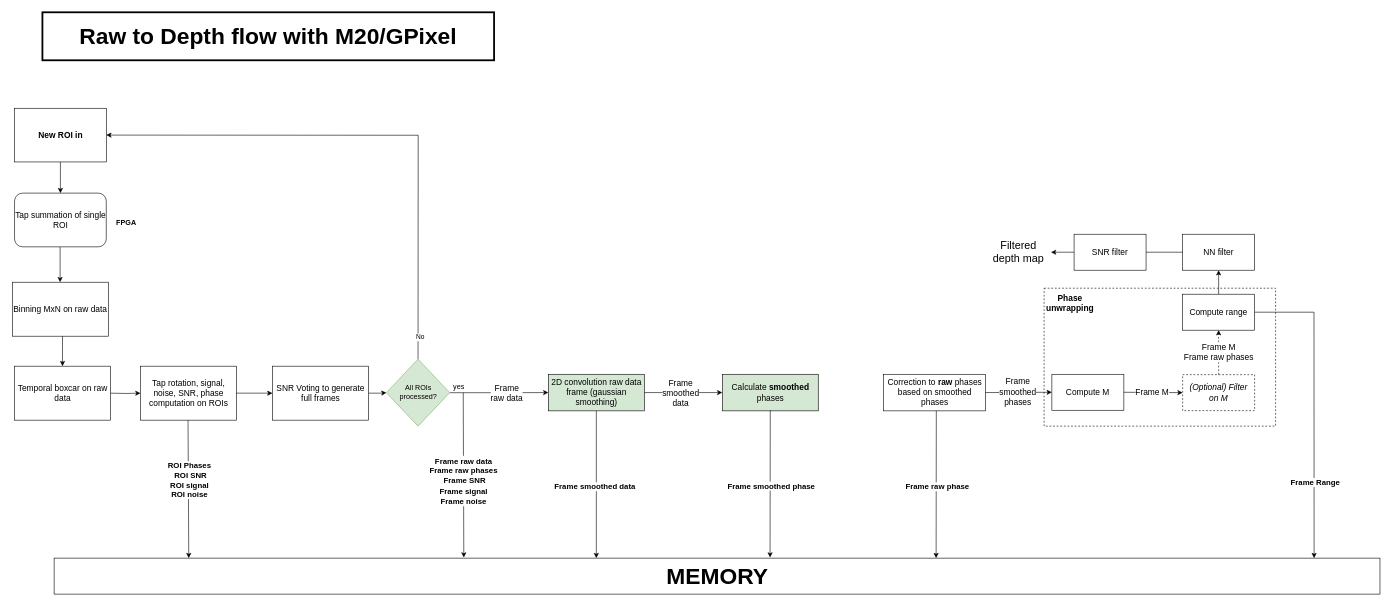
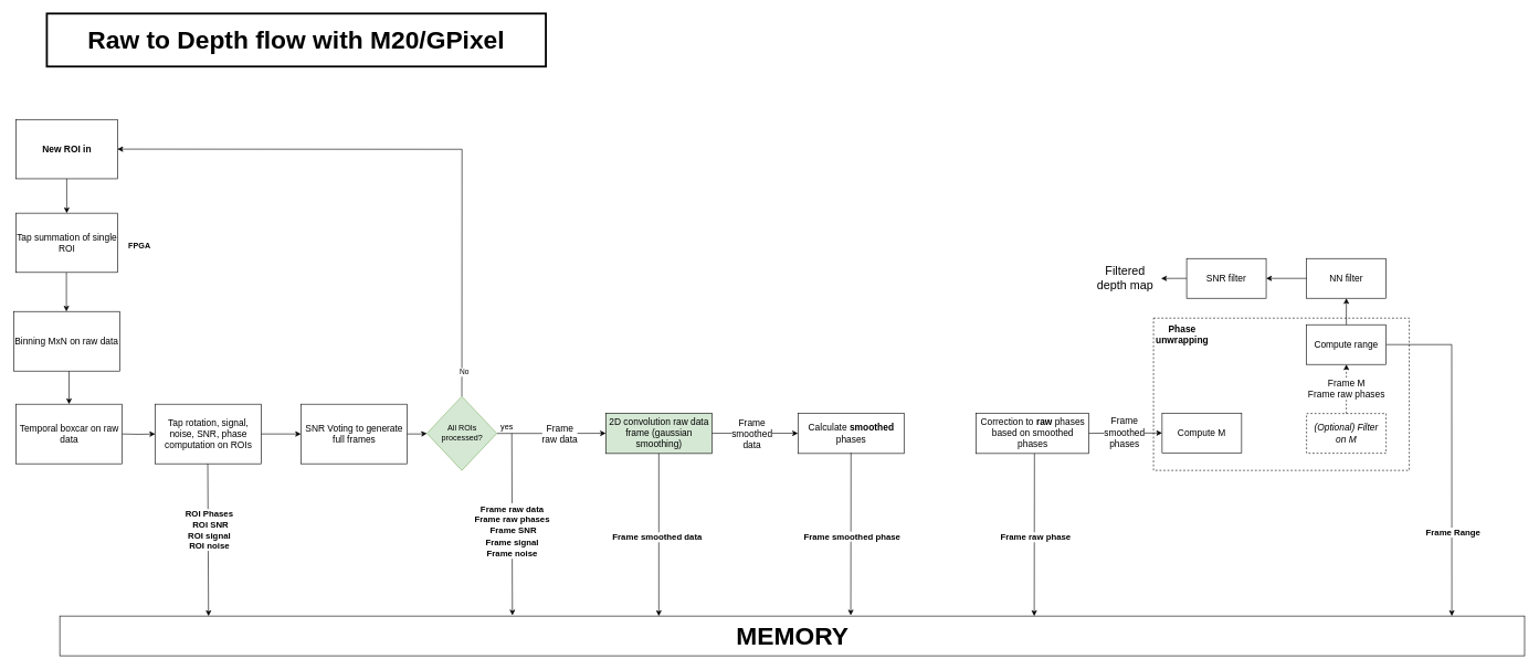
  <mxCell id="0" />
  <mxCell id="1" parent="0" />
  <mxCell id="2" value="" style="edgeStyle=orthogonalEdgeStyle;rounded=0;orthogonalLoop=1;jettySize=auto;html=1;" parent="1" source="3" target="5" edge="1"><mxGeometry relative="1" as="geometry" /></mxCell>
  <mxCell id="3" value="&lt;b style=&quot;font-size: 14px&quot;&gt;New ROI in&lt;/b&gt;" style="rounded=0;whiteSpace=wrap;html=1;" parent="1" vertex="1"><mxGeometry x="23.5" y="180" width="153" height="89.5" as="geometry" /></mxCell>
  <mxCell id="4" value="" style="edgeStyle=orthogonalEdgeStyle;rounded=0;orthogonalLoop=1;jettySize=auto;html=1;entryX=0.475;entryY=0;entryDx=0;entryDy=0;entryPerimeter=0;" parent="1" source="5" edge="1"><mxGeometry relative="1" as="geometry"><mxPoint x="99.5" y="470" as="targetPoint" /></mxGeometry></mxCell>
- <mxCell id="5" value="&lt;font style=&quot;font-size: 14px&quot;&gt;Tap summation of single ROI&lt;/font&gt;" style="whiteSpace=wrap;html=1;rounded=1;" parent="1" vertex="1"><mxGeometry x="23.5" y="321.5" width="153" height="89.5" as="geometry" /></mxCell>
+ <mxCell id="5" value="&lt;font style=&quot;font-size: 14px&quot;&gt;Tap summation of single ROI&lt;/font&gt;" style="rounded=0;whiteSpace=wrap;html=1;" parent="1" vertex="1"><mxGeometry x="23.5" y="321.5" width="153" height="89.5" as="geometry" /></mxCell>
  <mxCell id="6" value="" style="edgeStyle=orthogonalEdgeStyle;rounded=0;orthogonalLoop=1;jettySize=auto;html=1;fontSize=18;" parent="1" target="20" edge="1"><mxGeometry relative="1" as="geometry"><mxPoint x="183.5" y="655" as="sourcePoint" /></mxGeometry></mxCell>
  <mxCell id="7" value="&lt;b&gt;FPGA&lt;/b&gt;" style="text;html=1;strokeColor=none;fillColor=none;align=center;verticalAlign=middle;whiteSpace=wrap;rounded=0;" parent="1" vertex="1"><mxGeometry x="180" y="356.25" width="60" height="30" as="geometry" /></mxCell>
  <mxCell id="8" value="" style="edgeStyle=orthogonalEdgeStyle;rounded=0;orthogonalLoop=1;jettySize=auto;html=1;" parent="1" source="9" target="19" edge="1"><mxGeometry relative="1" as="geometry" /></mxCell>
  <mxCell id="9" value="&lt;font style=&quot;font-size: 14px&quot;&gt;SNR Voting to generate full frames&lt;/font&gt;" style="rounded=0;whiteSpace=wrap;html=1;" parent="1" vertex="1"><mxGeometry x="453.5" y="610" width="160" height="90" as="geometry" /></mxCell>
  <mxCell id="10" value="" style="edgeStyle=orthogonalEdgeStyle;rounded=0;orthogonalLoop=1;jettySize=auto;html=1;" parent="1" source="12" target="13" edge="1"><mxGeometry relative="1" as="geometry" /></mxCell>
  <mxCell id="11" value="Frame &lt;br&gt;smoothed&lt;br&gt;data" style="edgeLabel;html=1;align=center;verticalAlign=middle;resizable=0;points=[];fontSize=14;" parent="10" vertex="1" connectable="0"><mxGeometry x="-0.247" y="-1" relative="1" as="geometry"><mxPoint x="11" y="-1" as="offset" /></mxGeometry></mxCell>
  <mxCell id="12" value="&lt;font style=&quot;font-size: 14px&quot;&gt;2D convolution raw data frame (gaussian smoothing)&lt;/font&gt;" style="rounded=0;whiteSpace=wrap;html=1;fillColor=#d5e8d4;" parent="1" vertex="1"><mxGeometry x="913.5" y="623.5" width="160" height="61" as="geometry" /></mxCell>
- <mxCell id="13" value="&lt;font style=&quot;font-size: 14px&quot;&gt;Calculate &lt;b&gt;smoothed &lt;/b&gt;phases&lt;/font&gt;" style="rounded=0;whiteSpace=wrap;html=1;fillColor=#d5e8d4;" parent="1" vertex="1"><mxGeometry x="1203.5" y="623.5" width="160" height="61" as="geometry" /></mxCell>
+ <mxCell id="13" value="&lt;font style=&quot;font-size: 14px&quot;&gt;Calculate &lt;b&gt;smoothed &lt;/b&gt;phases&lt;/font&gt;" style="rounded=0;whiteSpace=wrap;html=1;" parent="1" vertex="1"><mxGeometry x="1203.5" y="623.5" width="160" height="61" as="geometry" /></mxCell>
  <mxCell id="14" value="" style="edgeStyle=orthogonalEdgeStyle;rounded=0;orthogonalLoop=1;jettySize=auto;html=1;" parent="1" source="19" target="12" edge="1"><mxGeometry relative="1" as="geometry" /></mxCell>
  <mxCell id="15" value="Frame &lt;br&gt;raw data" style="edgeLabel;html=1;align=center;verticalAlign=middle;resizable=0;points=[];fontSize=14;" parent="14" vertex="1" connectable="0"><mxGeometry x="0.309" y="1" relative="1" as="geometry"><mxPoint x="-13" y="1" as="offset" /></mxGeometry></mxCell>
  <mxCell id="16" value="yes" style="text;html=1;align=center;verticalAlign=middle;resizable=0;points=[];autosize=1;strokeColor=none;fillColor=none;" parent="1" vertex="1"><mxGeometry x="749" y="635" width="30" height="20" as="geometry" /></mxCell>
  <mxCell id="17" value="" style="endArrow=classic;html=1;rounded=0;exitX=0.5;exitY=0;exitDx=0;exitDy=0;entryX=1;entryY=0.5;entryDx=0;entryDy=0;" parent="1" source="19" target="3" edge="1"><mxGeometry width="50" height="50" relative="1" as="geometry"><mxPoint x="791.5" y="515" as="sourcePoint" /><mxPoint x="841.5" y="465" as="targetPoint" /><Array as="points"><mxPoint x="696.5" y="225" /></Array></mxGeometry></mxCell>
  <mxCell id="18" value="No" style="edgeLabel;html=1;align=center;verticalAlign=middle;resizable=0;points=[];" parent="17" vertex="1" connectable="0"><mxGeometry x="-0.918" y="-3" relative="1" as="geometry"><mxPoint as="offset" /></mxGeometry></mxCell>
  <mxCell id="19" value="All ROIs processed?" style="rhombus;whiteSpace=wrap;html=1;fillColor=#d5e8d4;strokeColor=#82b366;" parent="1" vertex="1"><mxGeometry x="643.5" y="598.25" width="105.5" height="111.75" as="geometry" /></mxCell>
  <mxCell id="20" value="&lt;font style=&quot;font-size: 14px&quot;&gt;Tap rotation, signal, noise, SNR, phase computation on ROIs&lt;/font&gt;" style="rounded=0;whiteSpace=wrap;html=1;" parent="1" vertex="1"><mxGeometry x="233.5" y="610" width="160" height="90" as="geometry" /></mxCell>
  <mxCell id="21" value="&lt;b&gt;&lt;font style=&quot;font-size: 38px&quot;&gt;Raw to Depth flow with M20/GPixel&lt;/font&gt;&lt;/b&gt;" style="text;html=1;strokeColor=default;fillColor=none;align=center;verticalAlign=middle;whiteSpace=wrap;rounded=0;fontSize=18;strokeWidth=3;" parent="1" vertex="1"><mxGeometry x="70" y="20" width="753" height="80" as="geometry" /></mxCell>
  <mxCell id="22" value="&lt;b&gt;MEMORY&lt;/b&gt;" style="rounded=0;whiteSpace=wrap;html=1;fontSize=38;" parent="1" vertex="1"><mxGeometry x="89.5" y="930" width="2210.5" height="60" as="geometry" /></mxCell>
  <mxCell id="23" value="" style="endArrow=classic;html=1;rounded=0;fontSize=38;exitX=0.5;exitY=1;exitDx=0;exitDy=0;entryX=0.142;entryY=0;entryDx=0;entryDy=0;entryPerimeter=0;" parent="1" edge="1"><mxGeometry width="50" height="50" relative="1" as="geometry"><mxPoint x="312.79" y="700" as="sourcePoint" /><mxPoint x="314" y="930" as="targetPoint" /></mxGeometry></mxCell>
  <mxCell id="24" value="&lt;font style=&quot;font-size: 13px&quot;&gt;&lt;b&gt;&lt;br&gt;&lt;/b&gt;&lt;/font&gt;" style="edgeLabel;html=1;align=center;verticalAlign=middle;resizable=0;points=[];fontSize=38;" parent="23" vertex="1" connectable="0"><mxGeometry x="-0.165" y="-1" relative="1" as="geometry"><mxPoint x="1" y="23" as="offset" /></mxGeometry></mxCell>
  <mxCell id="25" value="&lt;b&gt;ROI Phases&lt;br&gt;&amp;nbsp;ROI SNR&lt;br&gt;ROI signal&lt;br&gt;ROI noise&lt;br&gt;&lt;/b&gt;" style="edgeLabel;html=1;align=center;verticalAlign=middle;resizable=0;points=[];fontSize=13;" parent="23" vertex="1" connectable="0"><mxGeometry x="-0.185" y="1" relative="1" as="geometry"><mxPoint y="6" as="offset" /></mxGeometry></mxCell>
  <mxCell id="26" value="" style="endArrow=classic;html=1;rounded=0;fontSize=38;exitX=0.5;exitY=1;exitDx=0;exitDy=0;" parent="1" source="12" edge="1"><mxGeometry width="50" height="50" relative="1" as="geometry"><mxPoint x="963.83" y="700" as="sourcePoint" /><mxPoint x="993.5" y="930" as="targetPoint" /></mxGeometry></mxCell>
  <mxCell id="27" value="&lt;font style=&quot;font-size: 13px&quot;&gt;&lt;b&gt;&lt;br&gt;&lt;/b&gt;&lt;/font&gt;" style="edgeLabel;html=1;align=center;verticalAlign=middle;resizable=0;points=[];fontSize=38;" parent="26" vertex="1" connectable="0"><mxGeometry x="-0.165" y="-1" relative="1" as="geometry"><mxPoint x="1" y="23" as="offset" /></mxGeometry></mxCell>
  <mxCell id="28" value="&lt;b&gt;Frame smoothed data&lt;/b&gt;" style="edgeLabel;html=1;align=center;verticalAlign=middle;resizable=0;points=[];fontSize=13;" parent="26" vertex="1" connectable="0"><mxGeometry x="-0.185" y="1" relative="1" as="geometry"><mxPoint x="-4" y="26" as="offset" /></mxGeometry></mxCell>
  <mxCell id="29" value="" style="endArrow=classic;html=1;rounded=0;fontSize=38;exitX=1;exitY=0.5;exitDx=0;exitDy=0;" parent="1" source="50" edge="1"><mxGeometry width="50" height="50" relative="1" as="geometry"><mxPoint x="2190" y="805" as="sourcePoint" /><mxPoint x="2190.17" y="930" as="targetPoint" /><Array as="points"><mxPoint x="2190" y="520" /></Array></mxGeometry></mxCell>
  <mxCell id="30" value="&lt;font style=&quot;font-size: 13px&quot;&gt;&lt;b&gt;&lt;br&gt;&lt;/b&gt;&lt;/font&gt;" style="edgeLabel;html=1;align=center;verticalAlign=middle;resizable=0;points=[];fontSize=38;" parent="29" vertex="1" connectable="0"><mxGeometry x="-0.165" y="-1" relative="1" as="geometry"><mxPoint x="1" y="23" as="offset" /></mxGeometry></mxCell>
  <mxCell id="31" value="&lt;b&gt;Frame Range&lt;/b&gt;" style="edgeLabel;html=1;align=center;verticalAlign=middle;resizable=0;points=[];fontSize=13;" parent="29" vertex="1" connectable="0"><mxGeometry x="-0.185" y="1" relative="1" as="geometry"><mxPoint y="176" as="offset" /></mxGeometry></mxCell>
  <mxCell id="32" value="Filtered depth map" style="text;html=1;strokeColor=none;fillColor=none;align=center;verticalAlign=middle;whiteSpace=wrap;rounded=0;fontSize=18;" parent="1" vertex="1"><mxGeometry x="1642.5" y="388.25" width="109" height="63.5" as="geometry" /></mxCell>
  <mxCell id="33" value="" style="endArrow=classic;html=1;rounded=0;fontSize=10;exitX=0.5;exitY=1;exitDx=0;exitDy=0;entryX=0.5;entryY=0;entryDx=0;entryDy=0;" parent="1" edge="1"><mxGeometry width="50" height="50" relative="1" as="geometry"><mxPoint x="103.5" y="560" as="sourcePoint" /><mxPoint x="103.5" y="610" as="targetPoint" /></mxGeometry></mxCell>
  <mxCell id="34" value="&lt;font style=&quot;font-size: 14px&quot;&gt;Binning MxN on raw data&lt;/font&gt;" style="rounded=0;whiteSpace=wrap;html=1;" parent="1" vertex="1"><mxGeometry x="20" y="470" width="160" height="90" as="geometry" /></mxCell>
  <mxCell id="35" value="&lt;font style=&quot;font-size: 14px&quot;&gt;Temporal boxcar on raw data&lt;/font&gt;" style="rounded=0;whiteSpace=wrap;html=1;" parent="1" vertex="1"><mxGeometry x="23.5" y="610" width="160" height="90" as="geometry" /></mxCell>
  <mxCell id="36" value="" style="endArrow=classic;html=1;rounded=0;exitX=1;exitY=0.5;exitDx=0;exitDy=0;entryX=0;entryY=0.5;entryDx=0;entryDy=0;" parent="1" source="20" target="9" edge="1"><mxGeometry width="50" height="50" relative="1" as="geometry"><mxPoint x="423.5" y="510" as="sourcePoint" /><mxPoint x="473.5" y="460" as="targetPoint" /></mxGeometry></mxCell>
  <mxCell id="37" value="&lt;b&gt;&lt;br&gt;&lt;/b&gt;" style="edgeLabel;html=1;align=center;verticalAlign=middle;resizable=0;points=[];fontSize=13;" parent="1" vertex="1" connectable="0"><mxGeometry x="803.495" y="780.001" as="geometry" /></mxCell>
  <mxCell id="38" value="" style="endArrow=classic;html=1;rounded=0;fontSize=14;entryX=0.309;entryY=-0.017;entryDx=0;entryDy=0;entryPerimeter=0;exitX=0.754;exitY=0.963;exitDx=0;exitDy=0;exitPerimeter=0;" parent="1" source="16" target="22" edge="1"><mxGeometry width="50" height="50" relative="1" as="geometry"><mxPoint x="783.5" y="650" as="sourcePoint" /><mxPoint x="805.25" y="919.02" as="targetPoint" /></mxGeometry></mxCell>
  <mxCell id="39" value="&lt;b style=&quot;font-size: 13px&quot;&gt;Frame raw data&lt;br&gt;Frame raw phases&lt;br&gt;&amp;nbsp;Frame SNR&lt;br&gt;Frame signal&lt;br&gt;Frame noise&lt;/b&gt;" style="edgeLabel;html=1;align=center;verticalAlign=middle;resizable=0;points=[];fontSize=14;" parent="38" vertex="1" connectable="0"><mxGeometry x="-0.558" relative="1" as="geometry"><mxPoint y="85" as="offset" /></mxGeometry></mxCell>
  <mxCell id="40" value="&lt;span style=&quot;font-size: 14px&quot;&gt;Correction to&amp;nbsp;&lt;/span&gt;&lt;b style=&quot;font-size: 14px&quot;&gt;raw&amp;nbsp;&lt;/b&gt;&lt;span style=&quot;font-size: 14px&quot;&gt;phases based on smoothed phases&lt;/span&gt;" style="rounded=0;whiteSpace=wrap;html=1;" parent="1" vertex="1"><mxGeometry x="1472.5" y="623.5" width="170" height="61" as="geometry" /></mxCell>
  <mxCell id="41" value="" style="endArrow=classic;html=1;rounded=0;fontSize=38;exitX=0.5;exitY=1;exitDx=0;exitDy=0;entryX=0.54;entryY=0;entryDx=0;entryDy=0;entryPerimeter=0;" parent="1" edge="1"><mxGeometry width="50" height="50" relative="1" as="geometry"><mxPoint x="1560.33" y="684.5" as="sourcePoint" /><mxPoint x="1560" y="930" as="targetPoint" /></mxGeometry></mxCell>
  <mxCell id="42" value="&lt;font style=&quot;font-size: 13px&quot;&gt;&lt;b&gt;&lt;br&gt;&lt;/b&gt;&lt;/font&gt;" style="edgeLabel;html=1;align=center;verticalAlign=middle;resizable=0;points=[];fontSize=38;" parent="41" vertex="1" connectable="0"><mxGeometry x="-0.165" y="-1" relative="1" as="geometry"><mxPoint x="1" y="23" as="offset" /></mxGeometry></mxCell>
  <mxCell id="43" value="&lt;b&gt;Frame raw phase&lt;/b&gt;" style="edgeLabel;html=1;align=center;verticalAlign=middle;resizable=0;points=[];fontSize=13;" parent="41" vertex="1" connectable="0"><mxGeometry x="-0.185" y="1" relative="1" as="geometry"><mxPoint y="26" as="offset" /></mxGeometry></mxCell>
  <mxCell id="44" value="Compute M" style="rounded=0;whiteSpace=wrap;html=1;fontSize=14;" parent="1" vertex="1"><mxGeometry x="1753" y="623.5" width="120" height="60" as="geometry" /></mxCell>
  <mxCell id="45" value="&lt;i&gt;(Optional) Filter &lt;br&gt;on M&lt;/i&gt;" style="rounded=0;whiteSpace=wrap;html=1;fontSize=14;dashed=1;" parent="1" vertex="1"><mxGeometry x="1971" y="624.12" width="120" height="60" as="geometry" /></mxCell>
  <mxCell id="46" value="" style="endArrow=classic;html=1;rounded=0;fontSize=14;exitX=1;exitY=0.5;exitDx=0;exitDy=0;entryX=0;entryY=0.5;entryDx=0;entryDy=0;" parent="1" source="40" target="44" edge="1"><mxGeometry width="50" height="50" relative="1" as="geometry"><mxPoint x="1680" y="490" as="sourcePoint" /><mxPoint x="1730" y="440" as="targetPoint" /></mxGeometry></mxCell>
  <mxCell id="47" value="Frame &lt;br&gt;smoothed &lt;br&gt;phases" style="edgeLabel;html=1;align=center;verticalAlign=middle;resizable=0;points=[];fontSize=14;" parent="46" vertex="1" connectable="0"><mxGeometry x="0.305" y="2" relative="1" as="geometry"><mxPoint x="-19" y="1" as="offset" /></mxGeometry></mxCell>
- <mxCell id="48" value="" style="endArrow=classic;html=1;rounded=0;fontSize=14;exitX=1;exitY=0.5;exitDx=0;exitDy=0;entryX=0;entryY=0.5;entryDx=0;entryDy=0;" parent="1" source="44" target="45" edge="1"><mxGeometry width="50" height="50" relative="1" as="geometry"><mxPoint x="1920" y="770" as="sourcePoint" /><mxPoint x="1970" y="720" as="targetPoint" /></mxGeometry></mxCell>
- <mxCell id="49" value="Frame M" style="edgeLabel;html=1;align=center;verticalAlign=middle;resizable=0;points=[];fontSize=14;" parent="48" vertex="1" connectable="0"><mxGeometry x="0.192" y="1" relative="1" as="geometry"><mxPoint x="-12" y="1" as="offset" /></mxGeometry></mxCell>
  <mxCell id="50" value="Compute range" style="rounded=0;whiteSpace=wrap;html=1;fontSize=14;" parent="1" vertex="1"><mxGeometry x="1971" y="490" width="120" height="60" as="geometry" /></mxCell>
  <mxCell id="51" value="" style="endArrow=classic;html=1;rounded=0;fontSize=14;exitX=0.5;exitY=0;exitDx=0;exitDy=0;entryX=0.5;entryY=1;entryDx=0;entryDy=0;dashed=1;" parent="1" source="45" target="50" edge="1"><mxGeometry width="50" height="50" relative="1" as="geometry"><mxPoint x="2111" y="600" as="sourcePoint" /><mxPoint x="2161" y="550" as="targetPoint" /></mxGeometry></mxCell>
  <mxCell id="52" value="Frame M&lt;br&gt;Frame raw phases" style="edgeLabel;html=1;align=center;verticalAlign=middle;resizable=0;points=[];fontSize=14;" parent="51" vertex="1" connectable="0"><mxGeometry x="0.34" y="1" relative="1" as="geometry"><mxPoint y="12" as="offset" /></mxGeometry></mxCell>
  <mxCell id="53" value="" style="rounded=0;whiteSpace=wrap;html=1;fontSize=14;fillColor=none;dashed=1;" parent="1" vertex="1"><mxGeometry x="1740" y="480" width="386" height="230" as="geometry" /></mxCell>
  <mxCell id="54" value="" style="edgeStyle=orthogonalEdgeStyle;rounded=0;orthogonalLoop=1;jettySize=auto;html=1;fontSize=14;" parent="1" source="55" target="32" edge="1"><mxGeometry relative="1" as="geometry" /></mxCell>
  <mxCell id="55" value="SNR filter" style="rounded=0;whiteSpace=wrap;html=1;fontSize=14;" parent="1" vertex="1"><mxGeometry x="1790" y="390" width="120" height="60" as="geometry" /></mxCell>
  <mxCell id="56" value="NN filter" style="rounded=0;whiteSpace=wrap;html=1;fontSize=14;" parent="1" vertex="1"><mxGeometry x="1971" y="390" width="120" height="60" as="geometry" /></mxCell>
  <mxCell id="57" value="" style="endArrow=classic;html=1;rounded=0;fontSize=14;exitX=0.5;exitY=0;exitDx=0;exitDy=0;entryX=0.5;entryY=1;entryDx=0;entryDy=0;" parent="1" source="50" target="56" edge="1"><mxGeometry width="50" height="50" relative="1" as="geometry"><mxPoint x="2130" y="490" as="sourcePoint" /><mxPoint x="2180" y="440" as="targetPoint" /></mxGeometry></mxCell>
- <mxCell id="58" value="" style="endArrow=none;html=1;rounded=0;fontSize=14;exitX=0;exitY=0.5;exitDx=0;exitDy=0;entryX=1;entryY=0.5;entryDx=0;entryDy=0;" parent="1" source="56" target="55" edge="1"><mxGeometry width="50" height="50" relative="1" as="geometry"><mxPoint x="1690" y="560" as="sourcePoint" /><mxPoint x="1740" y="510" as="targetPoint" /></mxGeometry></mxCell>
+ <mxCell id="58" value="" style="endArrow=classic;html=1;rounded=0;fontSize=14;exitX=0;exitY=0.5;exitDx=0;exitDy=0;entryX=1;entryY=0.5;entryDx=0;entryDy=0;" parent="1" source="56" target="55" edge="1"><mxGeometry width="50" height="50" relative="1" as="geometry"><mxPoint x="1690" y="560" as="sourcePoint" /><mxPoint x="1740" y="510" as="targetPoint" /></mxGeometry></mxCell>
  <mxCell id="59" value="&lt;b&gt;Phase unwrapping&lt;/b&gt;" style="text;html=1;strokeColor=none;fillColor=none;align=center;verticalAlign=middle;whiteSpace=wrap;rounded=0;dashed=1;fontSize=14;" parent="1" vertex="1"><mxGeometry x="1740" y="490" width="87" height="30" as="geometry" /></mxCell>
  <mxCell id="60" value="" style="endArrow=classic;html=1;rounded=0;fontSize=38;exitX=0.5;exitY=1;exitDx=0;exitDy=0;entryX=0.54;entryY=0;entryDx=0;entryDy=0;entryPerimeter=0;" parent="1" edge="1"><mxGeometry width="50" height="50" relative="1" as="geometry"><mxPoint x="1283.49" y="683.5" as="sourcePoint" /><mxPoint x="1283.16" y="929" as="targetPoint" /></mxGeometry></mxCell>
  <mxCell id="61" value="&lt;font style=&quot;font-size: 13px&quot;&gt;&lt;b&gt;&lt;br&gt;&lt;/b&gt;&lt;/font&gt;" style="edgeLabel;html=1;align=center;verticalAlign=middle;resizable=0;points=[];fontSize=38;" parent="60" vertex="1" connectable="0"><mxGeometry x="-0.165" y="-1" relative="1" as="geometry"><mxPoint x="1" y="23" as="offset" /></mxGeometry></mxCell>
  <mxCell id="62" value="&lt;b&gt;Frame smoothed phase&lt;/b&gt;" style="edgeLabel;html=1;align=center;verticalAlign=middle;resizable=0;points=[];fontSize=13;" parent="60" vertex="1" connectable="0"><mxGeometry x="-0.185" y="1" relative="1" as="geometry"><mxPoint y="26" as="offset" /></mxGeometry></mxCell>
